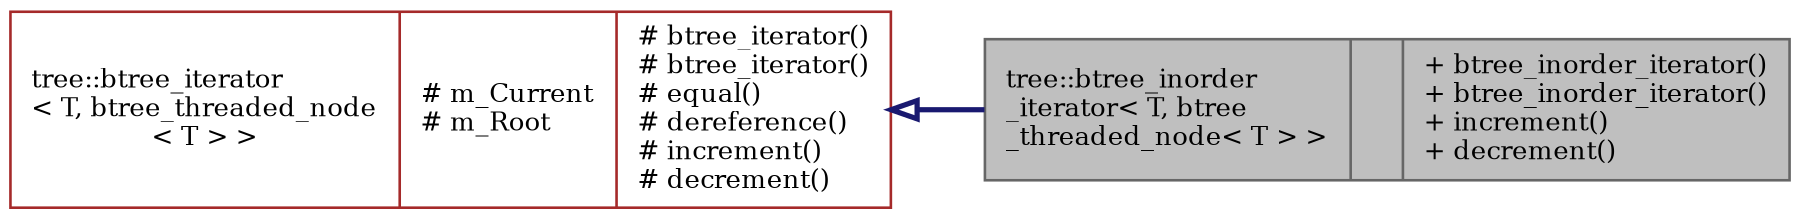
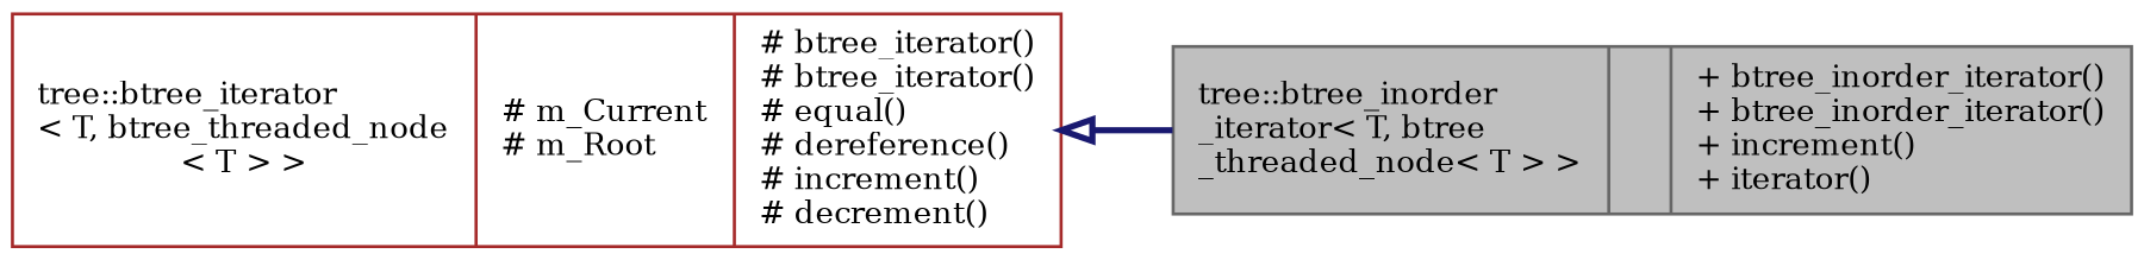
  digraph {
    rankdir=LR
    fontname="DejaVu Serif"
    node [fontname="DejaVu Serif" fontsize=10 shape=record style=filled]
-   n1 [color=gray40 fillcolor=grey75 fontcolor=black height=0.2 label="{tree::btree_inorder\l_iterator\< T, btree\l_threaded_node\< T \> \>\n||+ btree_inorder_iterator()\l+ btree_inorder_iterator()\l+ increment()\l+ decrement()\l}" width=0.4]
+   n1 [color=gray40 fillcolor=grey75 fontcolor=black height=0.2 label="{tree::btree_inorder\l_iterator\< T, btree\l_threaded_node\< T \> \>\n||+ btree_inorder_iterator()\l+ btree_inorder_iterator()\l+ increment()\l+ iterator()\l}" width=0.4]
    n2 [color=brown fillcolor=white height=0.2 label="{tree::btree_iterator\l\< T, btree_threaded_node\l\< T \> \>\n|# m_Current\l# m_Root\l|# btree_iterator()\l# btree_iterator()\l# equal()\l# dereference()\l# increment()\l# decrement()\l}" width=0.4]
    n2 -> n1 [arrowtail=onormal color=midnightblue dir=back fontname="DejaVu Serif" fontsize=10 labelfontname=Helvetica labelfontsize=10 style=bold]
  }
